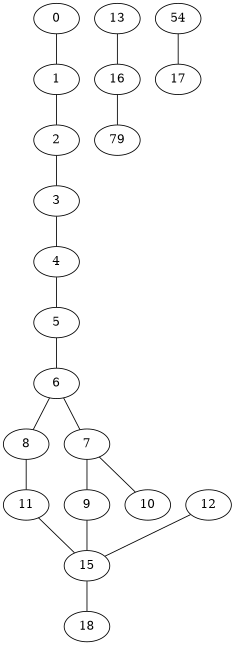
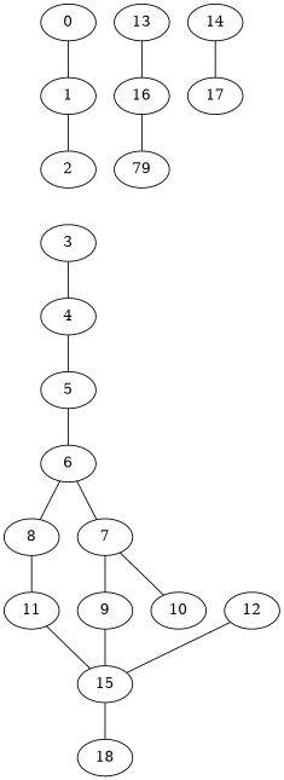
  graph {
    0
    1
    2
    3
    4
    5
    6
    8
    7
    11
    9
    10
    15
    12
    13
    16
-   14 [label=54]
+   14
    17
    18
    n20 [label=79]
    0 -- 1
    1 -- 2
-   2 -- 3
    3 -- 4
    4 -- 5
    5 -- 6
    6 -- 8
    6 -- 7
    8 -- 11
    7 -- 9
    7 -- 10
    11 -- 15
    9 -- 15
    15 -- 18
    12 -- 15
    13 -- 16
    16 -- n20
    14 -- 17
  }
